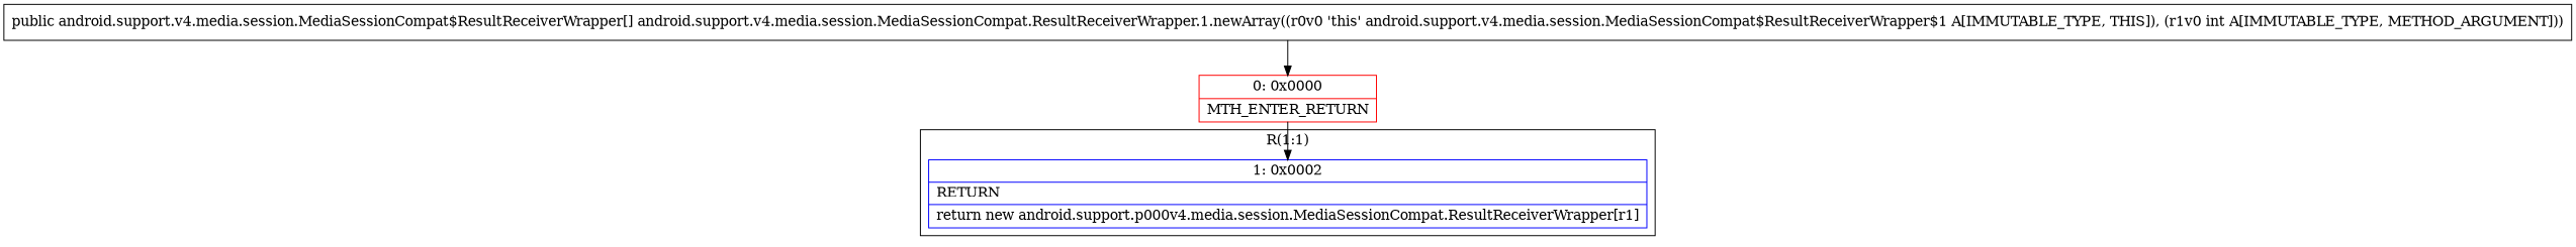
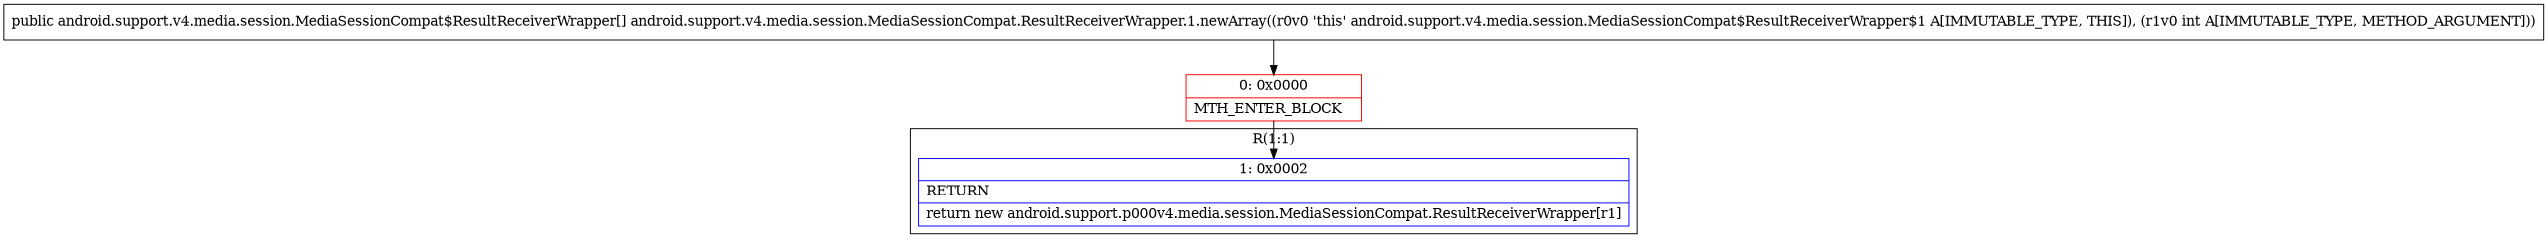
  digraph {
    node [shape=record]
    n1 [color=blue label="{1\:\ 0x0002|RETURN\l|return new android.support.p000v4.media.session.MediaSessionCompat.ResultReceiverWrapper[r1]\l}"]
-   n2 [color=red label="{0\:\ 0x0000|MTH_ENTER_RETURN\l}"]
+   n2 [color=red label="{0\:\ 0x0000|MTH_ENTER_BLOCK\l}"]
    n3 [label="{public android.support.v4.media.session.MediaSessionCompat$ResultReceiverWrapper[] android.support.v4.media.session.MediaSessionCompat.ResultReceiverWrapper.1.newArray((r0v0 'this' android.support.v4.media.session.MediaSessionCompat$ResultReceiverWrapper$1 A[IMMUTABLE_TYPE, THIS]), (r1v0 int A[IMMUTABLE_TYPE, METHOD_ARGUMENT])) }"]
    subgraph cluster_1 {
      label="R(1:1)"
      n1
    }
    n2 -> n1
    n3 -> n2
  }
